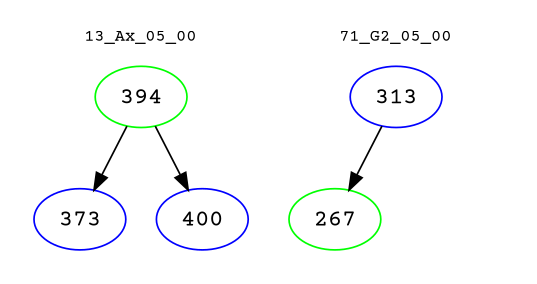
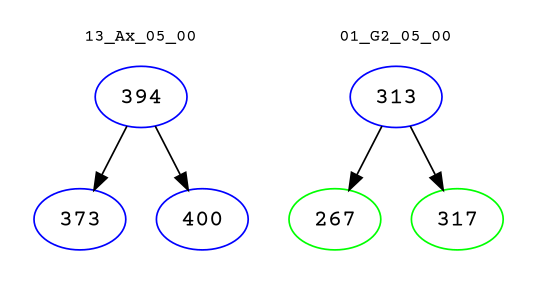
  digraph {
    fontname="Courier Prime"
    node [color=blue fontname="Courier Prime"]
    edge [color=black fontname="Courier Prime"]
-   n1 [color=green label=394]
+   n1 [label=394]
    n2 [label=373]
    n3 [label=400]
    n4 [label=313]
    n5 [color=green label=267]
+   n6 [color=green label=317]
    subgraph cluster_1 {
      color=white
      fontsize=10
      label="13_Ax_05_00"
      n1
      n2
      n3
    }
    subgraph cluster_2 {
      color=white
      fontsize=10
-     label="71_G2_05_00"
+     label="01_G2_05_00"
      n4
      n5
+     n6
    }
    n1 -> n2
    n1 -> n3
    n4 -> n5
+   n4 -> n6
  }
